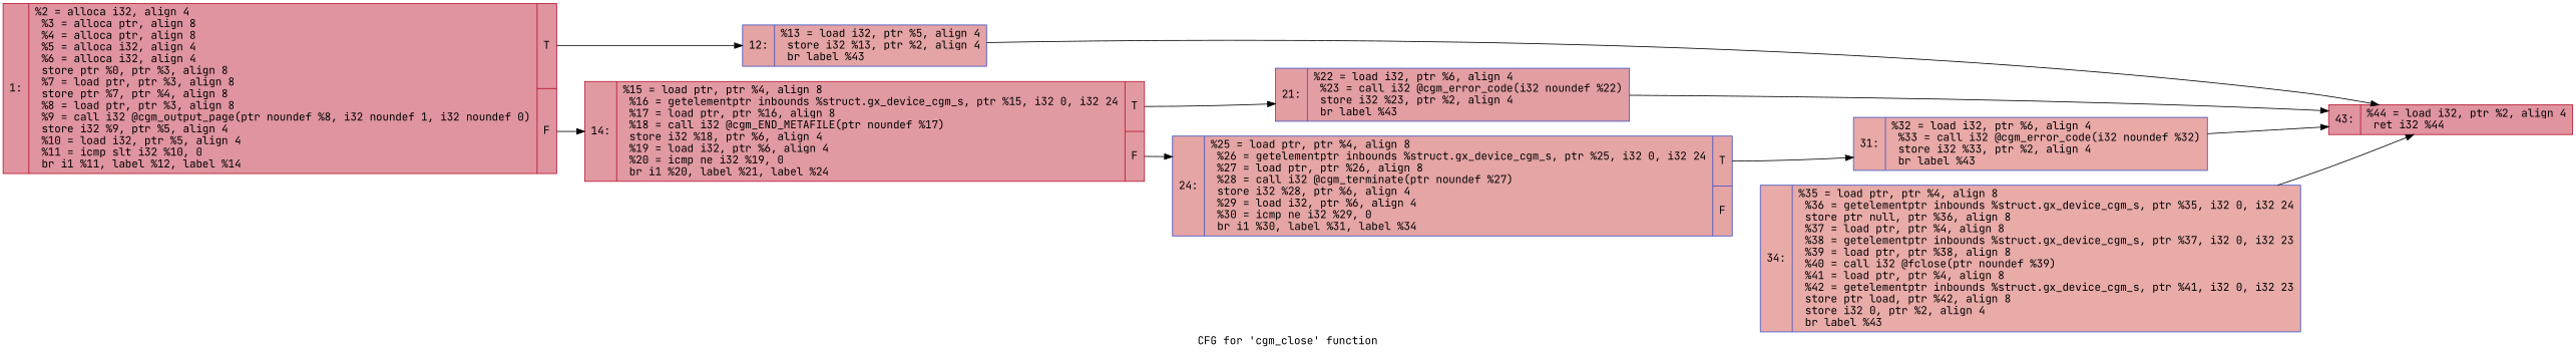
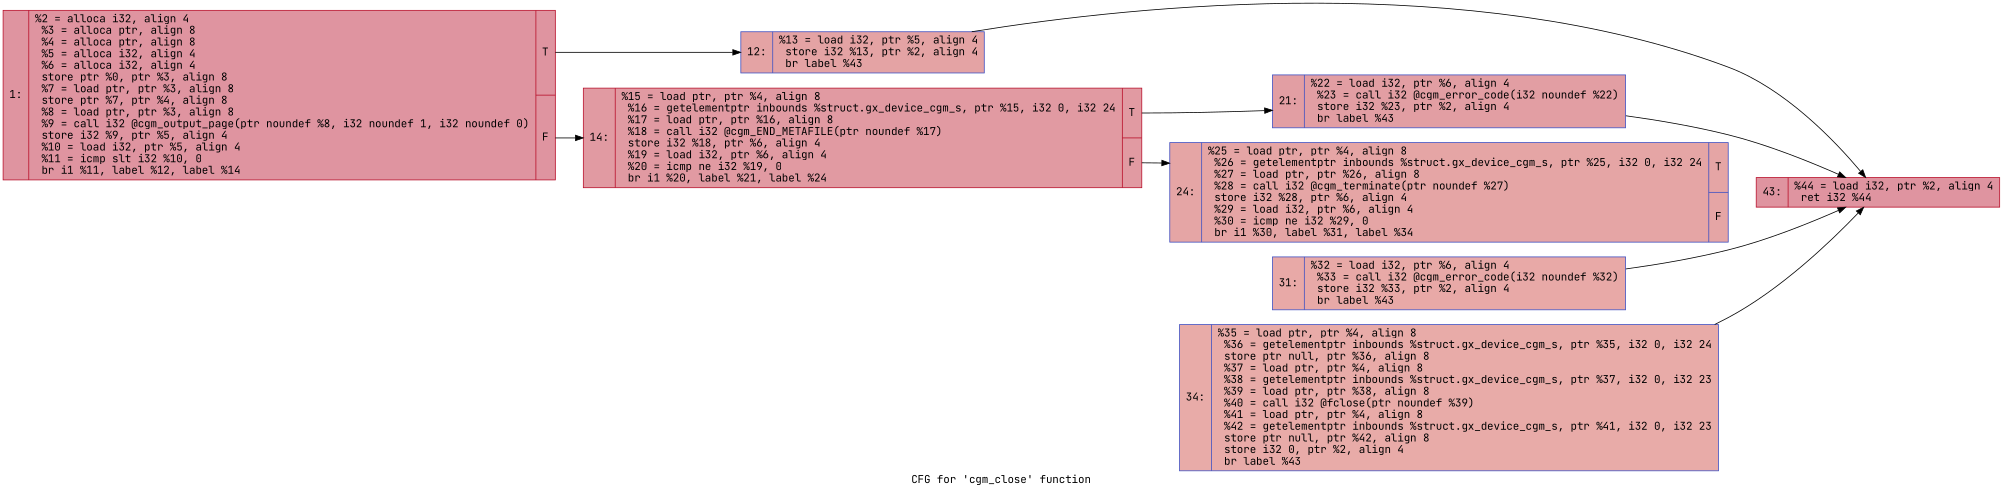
  digraph {
    fontname="JetBrains Mono"
    label="CFG for 'cgm_close' function"
    rankdir=LR
    node [color="#3d50c3ff" fillcolor="#b70d2870" fontname="JetBrains Mono" shape=record style=filled]
    edge [fontname="JetBrains Mono"]
    n1 [color="#b70d28ff" label="{1:\l|  %2 = alloca i32, align 4\l  %3 = alloca ptr, align 8\l  %4 = alloca ptr, align 8\l  %5 = alloca i32, align 4\l  %6 = alloca i32, align 4\l  store ptr %0, ptr %3, align 8\l  %7 = load ptr, ptr %3, align 8\l  store ptr %7, ptr %4, align 8\l  %8 = load ptr, ptr %3, align 8\l  %9 = call i32 @cgm_output_page(ptr noundef %8, i32 noundef 1, i32 noundef 0)\l  store i32 %9, ptr %5, align 4\l  %10 = load i32, ptr %5, align 4\l  %11 = icmp slt i32 %10, 0\l  br i1 %11, label %12, label %14\l|{<s0>T|<s1>F}}"]
    n2 [fillcolor="#c32e3170" label="{12:\l|  %13 = load i32, ptr %5, align 4\l  store i32 %13, ptr %2, align 4\l  br label %43\l}"]
    n3 [color="#b70d28ff" fillcolor="#bb1b2c70" label="{14:\l|  %15 = load ptr, ptr %4, align 8\l  %16 = getelementptr inbounds %struct.gx_device_cgm_s, ptr %15, i32 0, i32 24\l  %17 = load ptr, ptr %16, align 8\l  %18 = call i32 @cgm_END_METAFILE(ptr noundef %17)\l  store i32 %18, ptr %6, align 4\l  %19 = load i32, ptr %6, align 4\l  %20 = icmp ne i32 %19, 0\l  br i1 %20, label %21, label %24\l|{<s0>T|<s1>F}}"]
    n4 [color="#b70d28ff" label="{43:\l|  %44 = load i32, ptr %2, align 4\l  ret i32 %44\l}"]
    n5 [fillcolor="#be242e70" label="{21:\l|  %22 = load i32, ptr %6, align 4\l  %23 = call i32 @cgm_error_code(i32 noundef %22)\l  store i32 %23, ptr %2, align 4\l  br label %43\l}"]
    n6 [fillcolor="#c5333470" label="{24:\l|  %25 = load ptr, ptr %4, align 8\l  %26 = getelementptr inbounds %struct.gx_device_cgm_s, ptr %25, i32 0, i32 24\l  %27 = load ptr, ptr %26, align 8\l  %28 = call i32 @cgm_terminate(ptr noundef %27)\l  store i32 %28, ptr %6, align 4\l  %29 = load i32, ptr %6, align 4\l  %30 = icmp ne i32 %29, 0\l  br i1 %30, label %31, label %34\l|{<s0>T|<s1>F}}"]
    n7 [fillcolor="#ca3b3770" label="{31:\l|  %32 = load i32, ptr %6, align 4\l  %33 = call i32 @cgm_error_code(i32 noundef %32)\l  store i32 %33, ptr %2, align 4\l  br label %43\l}"]
-   n8 [fillcolor="#cc403a70" label="{34:\l|  %35 = load ptr, ptr %4, align 8\l  %36 = getelementptr inbounds %struct.gx_device_cgm_s, ptr %35, i32 0, i32 24\l  store ptr null, ptr %36, align 8\l  %37 = load ptr, ptr %4, align 8\l  %38 = getelementptr inbounds %struct.gx_device_cgm_s, ptr %37, i32 0, i32 23\l  %39 = load ptr, ptr %38, align 8\l  %40 = call i32 @fclose(ptr noundef %39)\l  %41 = load ptr, ptr %4, align 8\l  %42 = getelementptr inbounds %struct.gx_device_cgm_s, ptr %41, i32 0, i32 23\l  store ptr load, ptr %42, align 8\l  store i32 0, ptr %2, align 4\l  br label %43\l}"]
+   n8 [fillcolor="#cc403a70" label="{34:\l|  %35 = load ptr, ptr %4, align 8\l  %36 = getelementptr inbounds %struct.gx_device_cgm_s, ptr %35, i32 0, i32 24\l  store ptr null, ptr %36, align 8\l  %37 = load ptr, ptr %4, align 8\l  %38 = getelementptr inbounds %struct.gx_device_cgm_s, ptr %37, i32 0, i32 23\l  %39 = load ptr, ptr %38, align 8\l  %40 = call i32 @fclose(ptr noundef %39)\l  %41 = load ptr, ptr %4, align 8\l  %42 = getelementptr inbounds %struct.gx_device_cgm_s, ptr %41, i32 0, i32 23\l  store ptr null, ptr %42, align 8\l  store i32 0, ptr %2, align 4\l  br label %43\l}"]
    n1 -> n2 [tailport=s0]
    n1 -> n3 [tailport=s1]
    n2 -> n4
    n3 -> n5 [tailport=s0]
    n3 -> n6 [tailport=s1]
    n5 -> n4
-   n6 -> n7 [tailport=s0]
    n7 -> n4
    n8 -> n4
  }
